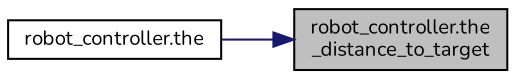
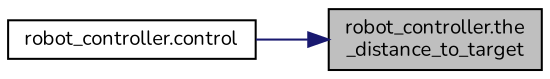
  digraph {
    rankdir=RL
    fontname=Nunito
    node [color=black fontname=Nunito fontsize=10 shape=record style=filled]
    n1 [fillcolor=grey75 fontcolor=black height=0.2 label="robot_controller.the\l_distance_to_target" width=0.4]
-   n2 [fillcolor=white height=0.2 label="robot_controller.the" width=0.4]
+   n2 [fillcolor=white height=0.2 label="robot_controller.control" width=0.4]
    n1 -> n2 [color=midnightblue dir=back fontname=Nunito fontsize=10 labelfontname=Helvetica labelfontsize=10 style=solid]
  }
